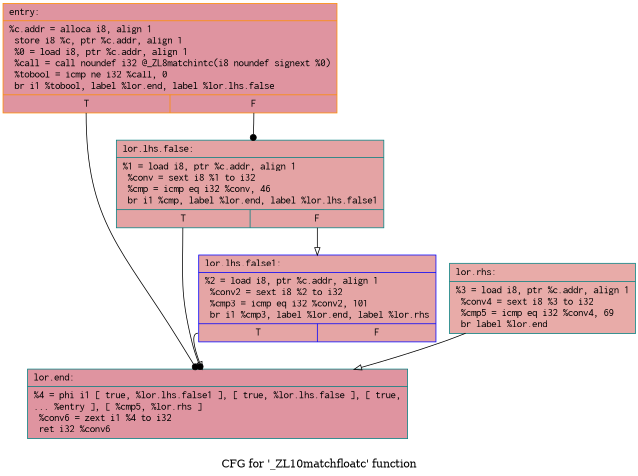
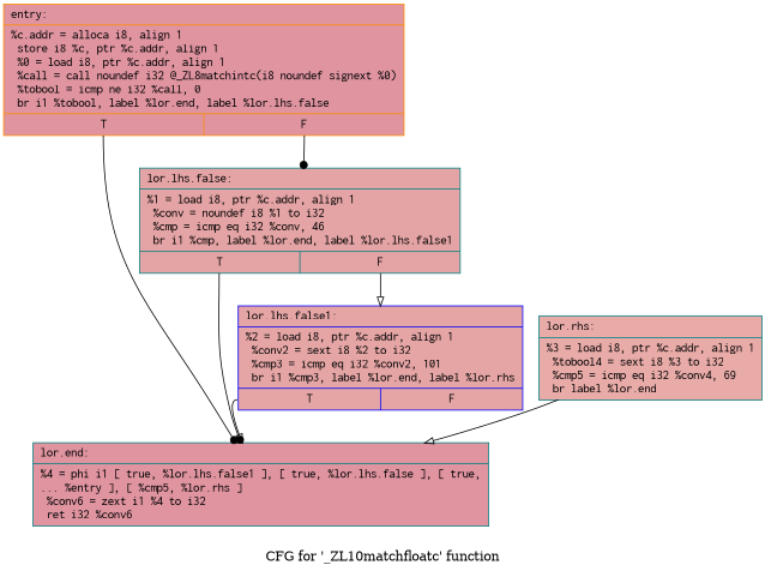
  digraph {
    label="CFG for '_ZL10matchfloatc' function"
    node [color=teal fillcolor="#b70d2870" fontname=Courier shape=record style=filled]
    edge [arrowhead=dot tailport=s0]
    n1 [color=darkorange label="{entry:\l|  %c.addr = alloca i8, align 1\l  store i8 %c, ptr %c.addr, align 1\l  %0 = load i8, ptr %c.addr, align 1\l  %call = call noundef i32 @_ZL8matchintc(i8 noundef signext %0)\l  %tobool = icmp ne i32 %call, 0\l  br i1 %tobool, label %lor.end, label %lor.lhs.false\l|{<s0>T|<s1>F}}"]
    n2 [label="{lor.end:\l|  %4 = phi i1 [ true, %lor.lhs.false1 ], [ true, %lor.lhs.false ], [ true,\l... %entry ], [ %cmp5, %lor.rhs ]\l  %conv6 = zext i1 %4 to i32\l  ret i32 %conv6\l}"]
-   n3 [fillcolor="#c32e3170" label="{lor.lhs.false:\l|  %1 = load i8, ptr %c.addr, align 1\l  %conv = sext i8 %1 to i32\l  %cmp = icmp eq i32 %conv, 46\l  br i1 %cmp, label %lor.end, label %lor.lhs.false1\l|{<s0>T|<s1>F}}"]
+   n3 [fillcolor="#c32e3170" label="{lor.lhs.false:\l|  %1 = load i8, ptr %c.addr, align 1\l  %conv = noundef i8 %1 to i32\l  %cmp = icmp eq i32 %conv, 46\l  br i1 %cmp, label %lor.end, label %lor.lhs.false1\l|{<s0>T|<s1>F}}"]
    n4 [color=blue fillcolor="#c5333470" label="{lor.lhs.false1:\l|  %2 = load i8, ptr %c.addr, align 1\l  %conv2 = sext i8 %2 to i32\l  %cmp3 = icmp eq i32 %conv2, 101\l  br i1 %cmp3, label %lor.end, label %lor.rhs\l|{<s0>T|<s1>F}}"]
-   n5 [fillcolor="#cc403a70" label="{lor.rhs:\l|  %3 = load i8, ptr %c.addr, align 1\l  %conv4 = sext i8 %3 to i32\l  %cmp5 = icmp eq i32 %conv4, 69\l  br label %lor.end\l}"]
+   n5 [fillcolor="#cc403a70" label="{lor.rhs:\l|  %3 = load i8, ptr %c.addr, align 1\l  %tobool4 = sext i8 %3 to i32\l  %cmp5 = icmp eq i32 %conv4, 69\l  br label %lor.end\l}"]
    n1 -> n2
    n1 -> n3 [tailport=s1]
    n3 -> n2
    n3 -> n4 [arrowhead=onormal tailport=s1]
    n4 -> n2 [arrowhead=onormal]
    n5 -> n2 [arrowhead=onormal]
  }
